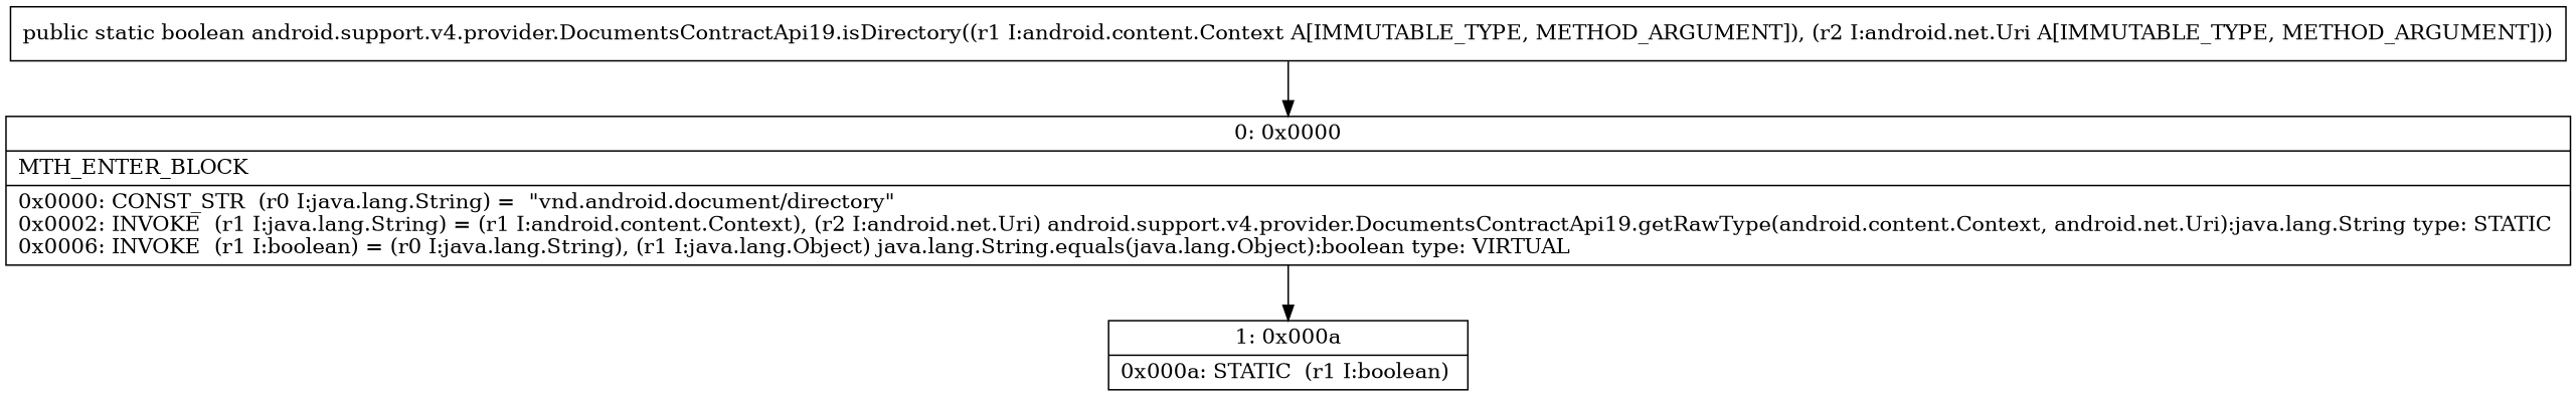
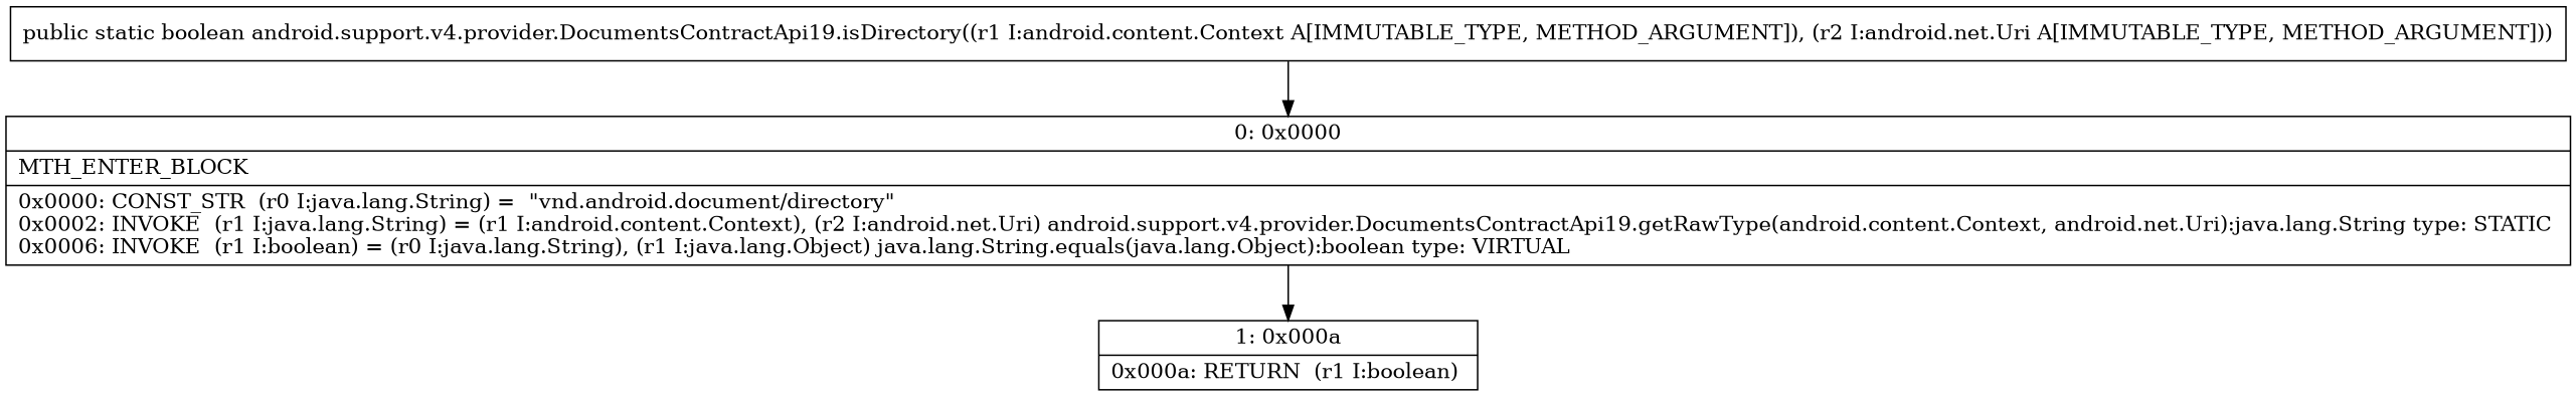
  digraph {
    node [shape=record]
    n1 [label="{0\:\ 0x0000|MTH_ENTER_BLOCK\l|0x0000: CONST_STR  (r0 I:java.lang.String) =  \"vnd.android.document\/directory\" \l0x0002: INVOKE  (r1 I:java.lang.String) = (r1 I:android.content.Context), (r2 I:android.net.Uri) android.support.v4.provider.DocumentsContractApi19.getRawType(android.content.Context, android.net.Uri):java.lang.String type: STATIC \l0x0006: INVOKE  (r1 I:boolean) = (r0 I:java.lang.String), (r1 I:java.lang.Object) java.lang.String.equals(java.lang.Object):boolean type: VIRTUAL \l}"]
-   n2 [label="{1\:\ 0x000a|0x000a: STATIC  (r1 I:boolean) \l}"]
+   n2 [label="{1\:\ 0x000a|0x000a: RETURN  (r1 I:boolean) \l}"]
    n3 [label="{public static boolean android.support.v4.provider.DocumentsContractApi19.isDirectory((r1 I:android.content.Context A[IMMUTABLE_TYPE, METHOD_ARGUMENT]), (r2 I:android.net.Uri A[IMMUTABLE_TYPE, METHOD_ARGUMENT])) }"]
    n1 -> n2
    n3 -> n1
  }
